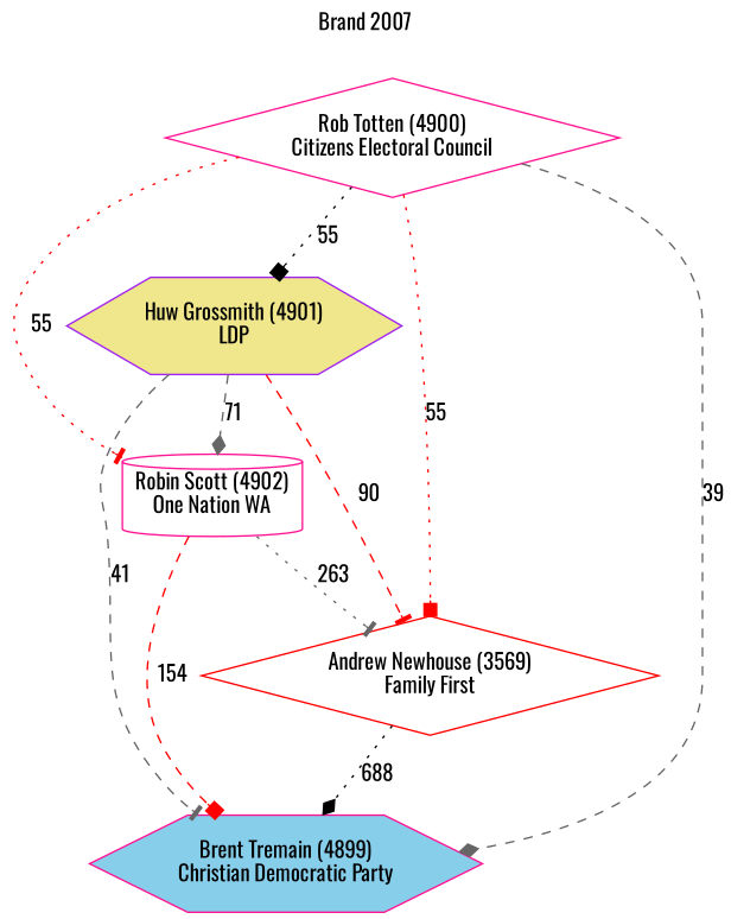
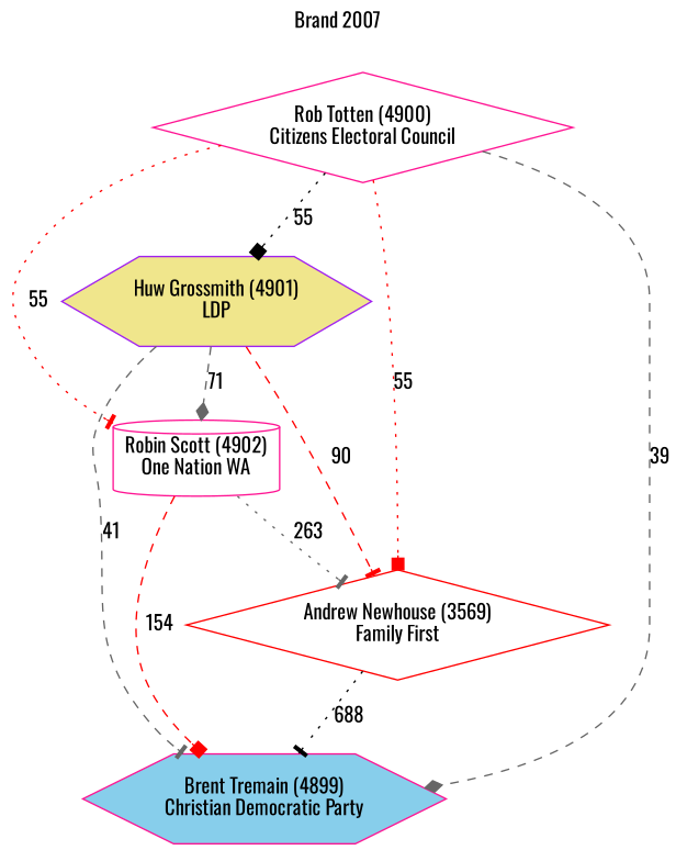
  digraph {
    fontname=Oswald
    label="Brand 2007"
    labelloc=t
    mclimit=10
    node [color=deeppink fillcolor=white fontname=Oswald shape=hexagon style=filled]
    edge [arrowhead=tee color=red fontname=Oswald style=dotted]
    n1 [fillcolor=skyblue label="Brent Tremain (4899)\nChristian Democratic Party"]
    n2 [color=red label="Andrew Newhouse (3569)\nFamily First" shape=diamond]
    n3 [label="Robin Scott (4902)\nOne Nation WA" shape=cylinder]
    n4 [color=purple fillcolor=khaki label="Huw Grossmith (4901)\nLDP"]
    n5 [label="Rob Totten (4900)\nCitizens Electoral Council" shape=diamond]
-   n2 -> n1 [arrowhead=diamond color=black label=688]
+   n2 -> n1 [color=black label=688]
    n3 -> n1 [arrowhead=box label=154 style=dashed]
    n3 -> n2 [color=gray40 label=263]
    n4 -> n1 [color=gray40 label=41 style=dashed]
    n4 -> n2 [label=90 style=dashed]
    n4 -> n3 [arrowhead=diamond color=gray40 label=71 style=dashed]
    n5 -> n1 [arrowhead=diamond color=gray40 label=39 style=dashed]
    n5 -> n2 [arrowhead=box label=55]
    n5 -> n3 [label=55]
    n5 -> n4 [arrowhead=box color=black label=55]
  }
